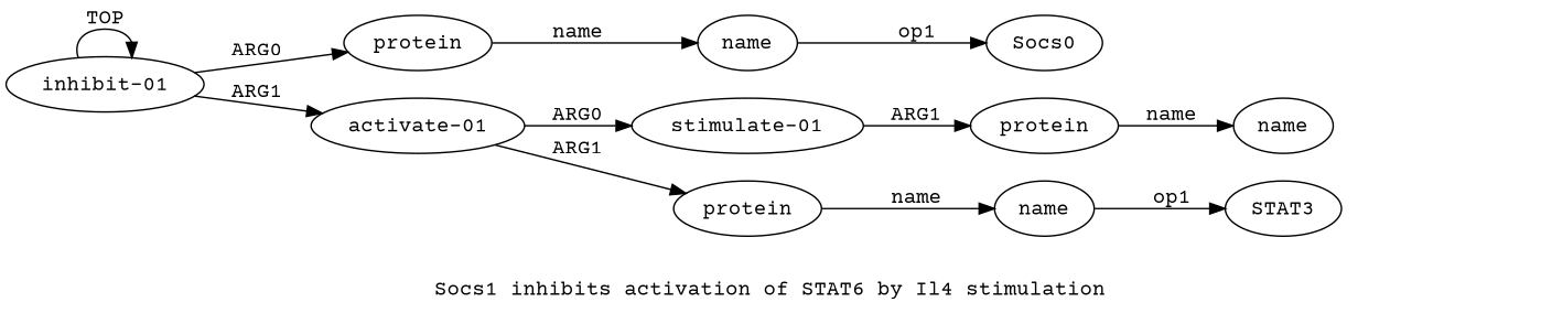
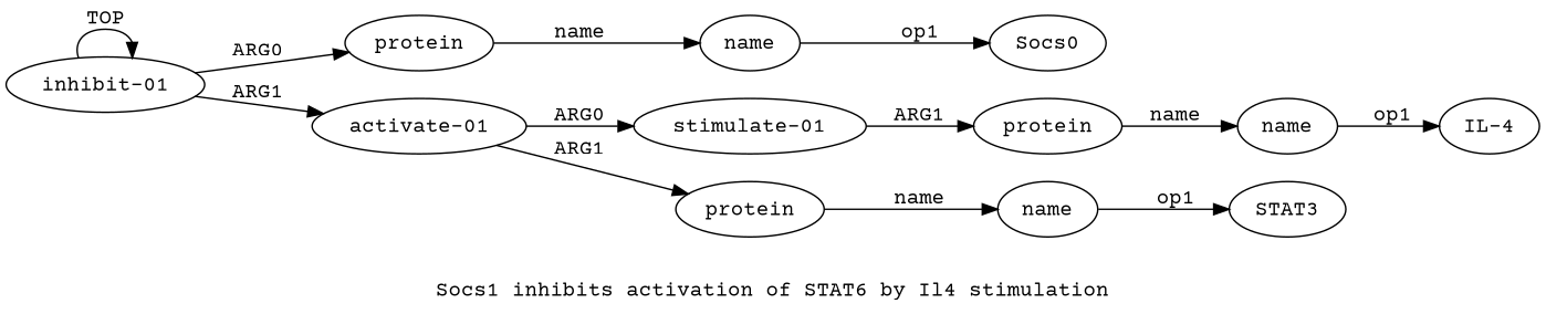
  digraph {
    fontname="Courier Prime"
    label="Socs1 inhibits activation of STAT6 by Il4 stimulation"
    rankdir=LR
    node [color=black fontname="Courier Prime" gold_ind=-1 gold_label=protein test_ind=-1 test_label=protein]
    edge [color=black fontname="Courier Prime" gold_label=name test_label=name]
    n1 [gold_label=Socs1 label=Socs0 test_label=Socs1]
+   n2 [gold_label="IL-4" label="IL-4" test_label="IL-4"]
    n3 [gold_label=STAT6 label=STAT3 test_label=STAT6]
    n4 [gold_ind=1 label=protein test_ind=1]
    n5 [gold_ind=2 gold_label=name label=name test_ind=2 test_label=name]
    n6 [gold_ind=0 gold_label="inhibit-01" label="inhibit-01" test_ind=0 test_label="inhibit-01"]
    n7 [gold_ind=3 gold_label="activate-01" label="activate-01" test_ind=3 test_label="activate-01"]
    n8 [gold_ind=4 gold_label="stimulate-01" label="stimulate-01" test_ind=4 test_label="stimulate-01"]
    n9 [gold_ind=7 label=protein test_ind=7]
    n10 [gold_ind=5 label=protein test_ind=5]
    n11 [gold_ind=8 gold_label=name label=name test_ind=8 test_label=name]
    n12 [gold_ind=6 gold_label=name label=name test_ind=6 test_label=name]
    n4 -> n5 [label=name]
    n5 -> n1 [gold_label=op1 label=op1 test_label=op1]
    n6 -> n4 [gold_label=ARG0 label=ARG0 test_label=ARG0]
    n6 -> n6 [gold_label=TOP label=TOP test_label=TOP]
    n6 -> n7 [gold_label=ARG1 label=ARG1 test_label=ARG1]
    n7 -> n8 [gold_label=ARG0 label=ARG0 test_label=ARG0]
    n7 -> n9 [gold_label=ARG1 label=ARG1 test_label=ARG1]
    n8 -> n10 [gold_label=ARG1 label=ARG1 test_label=ARG1]
    n9 -> n11 [label=name]
    n10 -> n12 [label=name]
    n11 -> n3 [gold_label=op1 label=op1 test_label=op1]
+   n12 -> n2 [gold_label=op1 label=op1 test_label=op1]
  }
